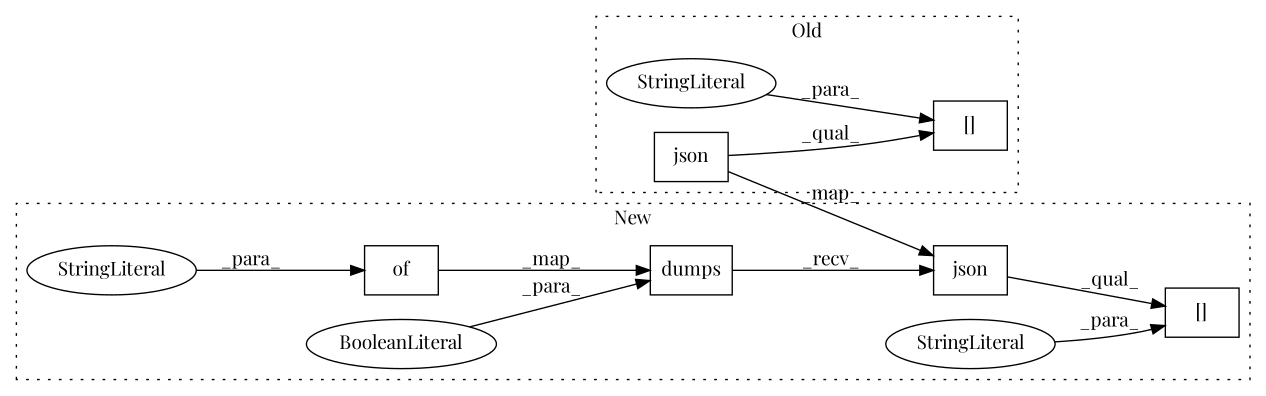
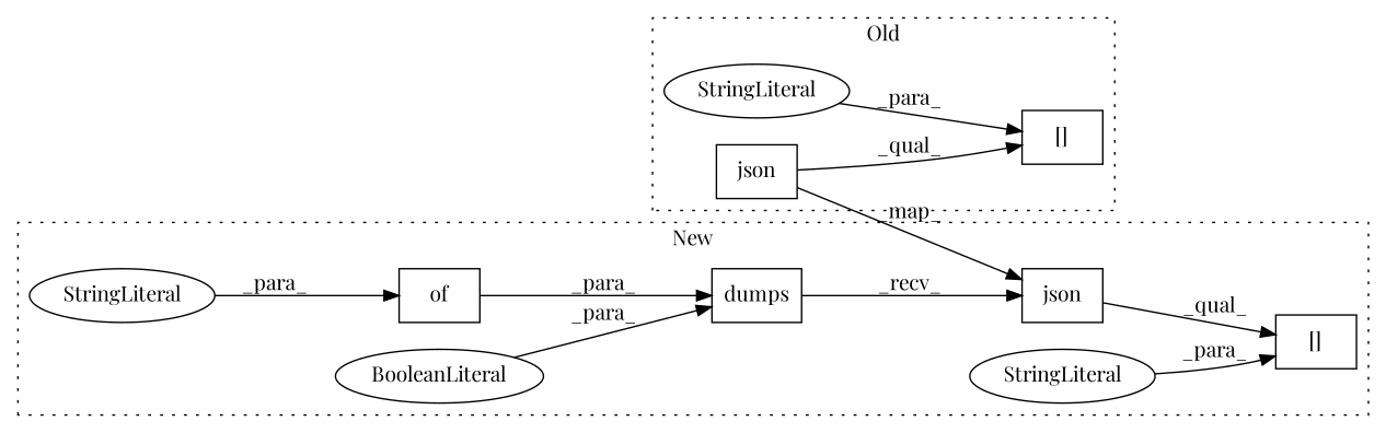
  digraph {
    fontname="Playfair Display"
    rankdir=LR
    node [a=32 fontname="Playfair Display" l=4 shape=box]
    edge [fontname="Playfair Display"]
    n1 [a=2 l="16,1" label="[]" s="18535,18555"]
    n2 [a=45 label=StringLiteral s=18551 shape=ellipse]
    n3 [l=6 label=json s=17799]
    n4 [l="6,1" label=dumps s="17341,17374"]
    n5 [l="3,1" label=of s="17351,17373"]
    n6 [a=45 l=14 label=StringLiteral s=17354 shape=ellipse]
    n7 [a=9 label=BooleanLiteral s=17369 shape=ellipse]
    n8 [l=6 label=json s=17419]
    n9 [a=2 l="16,1" label="[]" s="17410,17430"]
    n10 [a=45 label=StringLiteral s=17426 shape=ellipse]
    subgraph cluster_1 {
      label=Old
      style=dotted
      n1
      n2
      n3
    }
    subgraph cluster_2 {
      label=New
      style=dotted
      n4
      n5
      n6
      n7
      n8
      n9
      n10
    }
    n2 -> n1 [label=_para_]
    n3 -> n1 [label=_qual_]
    n3 -> n8 [label=_map_]
    n4 -> n8 [label=_recv_]
-   n5 -> n4 [label=_map_]
+   n5 -> n4 [label=_para_]
    n6 -> n5 [label=_para_]
    n7 -> n4 [label=_para_]
    n8 -> n9 [label=_qual_]
    n10 -> n9 [label=_para_]
  }
